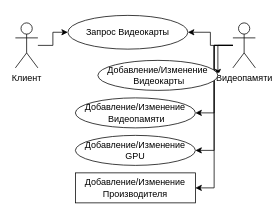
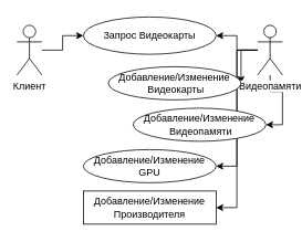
  <mxCell id="0" />
  <mxCell id="1" parent="0" />
  <mxCell id="2" style="edgeStyle=orthogonalEdgeStyle;rounded=0;orthogonalLoop=1;jettySize=auto;html=1;entryX=0;entryY=0.5;entryDx=0;entryDy=0;" edge="1" parent="1" source="3" target="4"><mxGeometry relative="1" as="geometry" /></mxCell>
  <mxCell id="3" value="Клиент" style="shape=umlActor;verticalLabelPosition=bottom;labelBackgroundColor=#ffffff;verticalAlign=top;html=1;" vertex="1" parent="1"><mxGeometry x="20" y="30" width="30" height="60" as="geometry" /></mxCell>
- <mxCell id="4" value="Запрос Видеокарты" style="ellipse;whiteSpace=wrap;html=1;" vertex="1" parent="1"><mxGeometry x="90" y="20" width="160" height="45" as="geometry" /></mxCell>
+ <mxCell id="4" value="Запрос Видеокарты" style="ellipse;whiteSpace=wrap;html=1;" vertex="1" parent="1"><mxGeometry x="100" y="20" width="160" height="45" as="geometry" /></mxCell>
  <mxCell id="5" style="rounded=0;orthogonalLoop=1;jettySize=auto;html=1;entryX=1;entryY=0.5;entryDx=0;entryDy=0;edgeStyle=orthogonalEdgeStyle;" edge="1" parent="1" source="10" target="4"><mxGeometry relative="1" as="geometry" /></mxCell>
  <mxCell id="6" style="edgeStyle=orthogonalEdgeStyle;rounded=0;orthogonalLoop=1;jettySize=auto;html=1;entryX=1;entryY=0.5;entryDx=0;entryDy=0;" edge="1" parent="1" source="10" target="11"><mxGeometry relative="1" as="geometry" /></mxCell>
  <mxCell id="7" style="edgeStyle=orthogonalEdgeStyle;rounded=0;orthogonalLoop=1;jettySize=auto;html=1;entryX=1;entryY=0.5;entryDx=0;entryDy=0;" edge="1" parent="1" source="10" target="12"><mxGeometry relative="1" as="geometry" /></mxCell>
  <mxCell id="8" style="edgeStyle=orthogonalEdgeStyle;rounded=0;orthogonalLoop=1;jettySize=auto;html=1;entryX=1;entryY=0.5;entryDx=0;entryDy=0;" edge="1" parent="1" source="10" target="14"><mxGeometry relative="1" as="geometry" /></mxCell>
  <mxCell id="9" style="edgeStyle=orthogonalEdgeStyle;rounded=0;orthogonalLoop=1;jettySize=auto;html=1;entryX=1;entryY=0.5;entryDx=0;entryDy=0;" edge="1" parent="1" source="10" target="13"><mxGeometry relative="1" as="geometry" /></mxCell>
  <mxCell id="10" value="Видеопамяти" style="shape=umlActor;verticalLabelPosition=bottom;labelBackgroundColor=#ffffff;verticalAlign=top;html=1;" vertex="1" parent="1"><mxGeometry x="310" y="30" width="30" height="60" as="geometry" /></mxCell>
  <mxCell id="11" value="Добавление/Изменение&lt;br&gt;&amp;nbsp;Видеокарты" style="ellipse;whiteSpace=wrap;html=1;" vertex="1" parent="1"><mxGeometry x="130" y="80" width="160" height="40" as="geometry" /></mxCell>
- <mxCell id="12" value="Добавление/Изменение&lt;br&gt;&amp;nbsp;Видеопамяти" style="ellipse;whiteSpace=wrap;html=1;" vertex="1" parent="1"><mxGeometry x="100" y="130" width="160" height="40" as="geometry" /></mxCell>
+ <mxCell id="12" value="Добавление/Изменение&lt;br&gt;&amp;nbsp;Видеопамяти" style="ellipse;whiteSpace=wrap;html=1;" vertex="1" parent="1"><mxGeometry x="160" y="130" width="160" height="40" as="geometry" /></mxCell>
  <mxCell id="13" value="Добавление/Изменение&lt;br&gt;Производителя" style="whiteSpace=wrap;html=1;rounded=0;" vertex="1" parent="1"><mxGeometry x="100" y="230" width="160" height="40" as="geometry" /></mxCell>
  <mxCell id="14" value="Добавление/Изменение&lt;br&gt;GPU" style="ellipse;whiteSpace=wrap;html=1;" vertex="1" parent="1"><mxGeometry x="100" y="180" width="160" height="40" as="geometry" /></mxCell>
